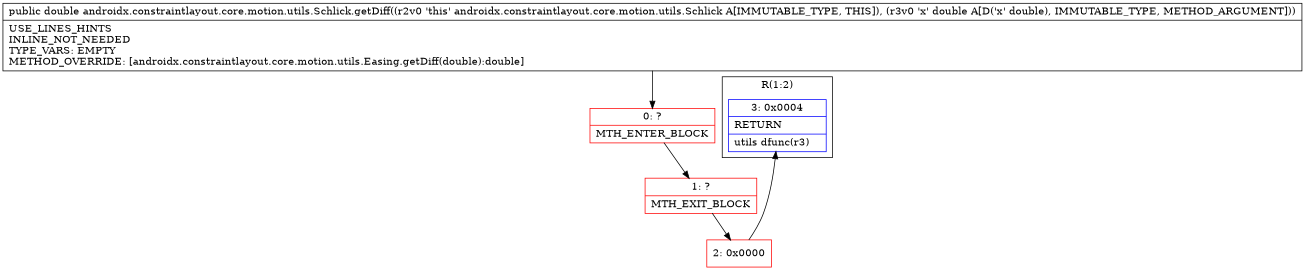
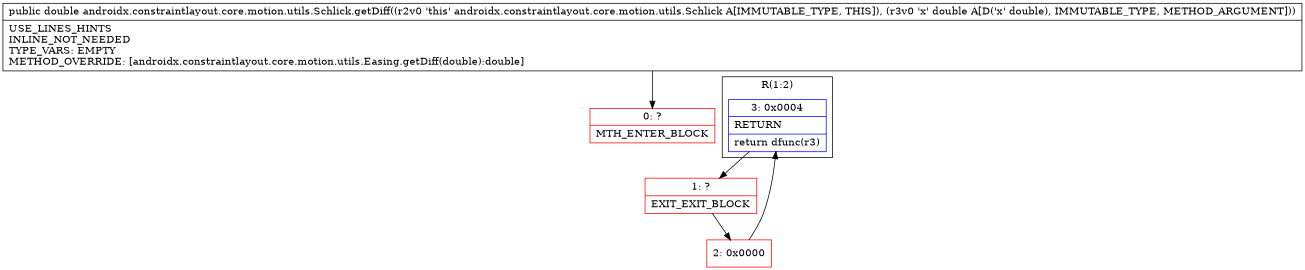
  digraph {
    node [color=red shape=record]
-   n1 [color=blue label="{3\:\ 0x0004|RETURN\l|utils dfunc(r3)\l}"]
-   n2 [label="{1\:\ ?|MTH_EXIT_BLOCK\l}"]
+   n1 [color=blue label="{3\:\ 0x0004|RETURN\l|return dfunc(r3)\l}"]
+   n2 [label="{1\:\ ?|EXIT_EXIT_BLOCK\l}"]
    n3 [label="{2\:\ 0x0000}"]
    n4 [label="{0\:\ ?|MTH_ENTER_BLOCK\l}"]
    n5 [label="{public double androidx.constraintlayout.core.motion.utils.Schlick.getDiff((r2v0 'this' androidx.constraintlayout.core.motion.utils.Schlick A[IMMUTABLE_TYPE, THIS]), (r3v0 'x' double A[D('x' double), IMMUTABLE_TYPE, METHOD_ARGUMENT]))  | USE_LINES_HINTS\lINLINE_NOT_NEEDED\lTYPE_VARS: EMPTY\lMETHOD_OVERRIDE: [androidx.constraintlayout.core.motion.utils.Easing.getDiff(double):double]\l}" color=""]
    subgraph cluster_1 {
      label="R(1:2)"
      n1
    }
-   n4 -> n2
+   n1 -> n2
    n2 -> n3
    n3 -> n1
    n5 -> n4
  }
